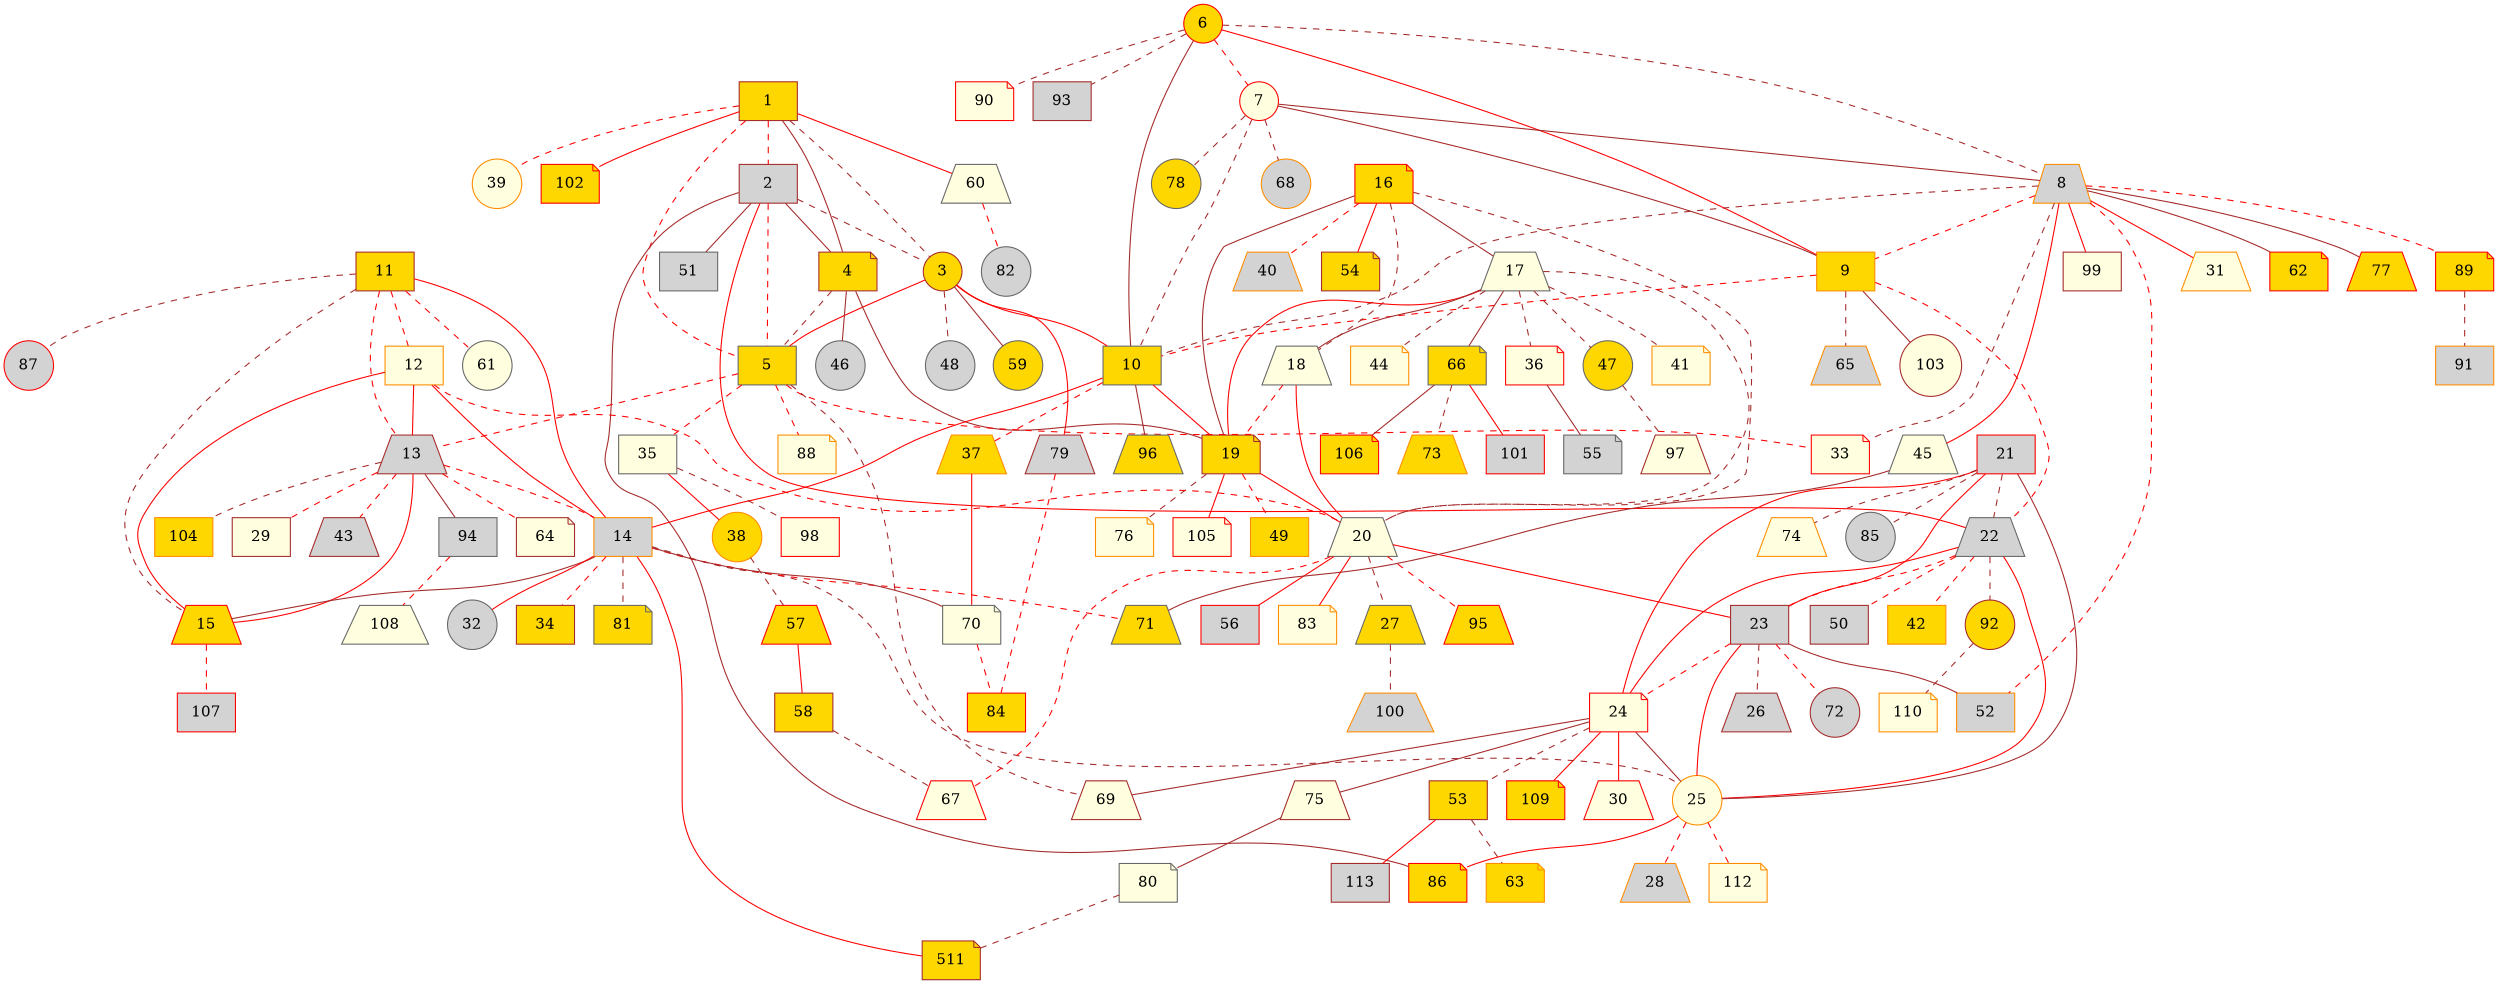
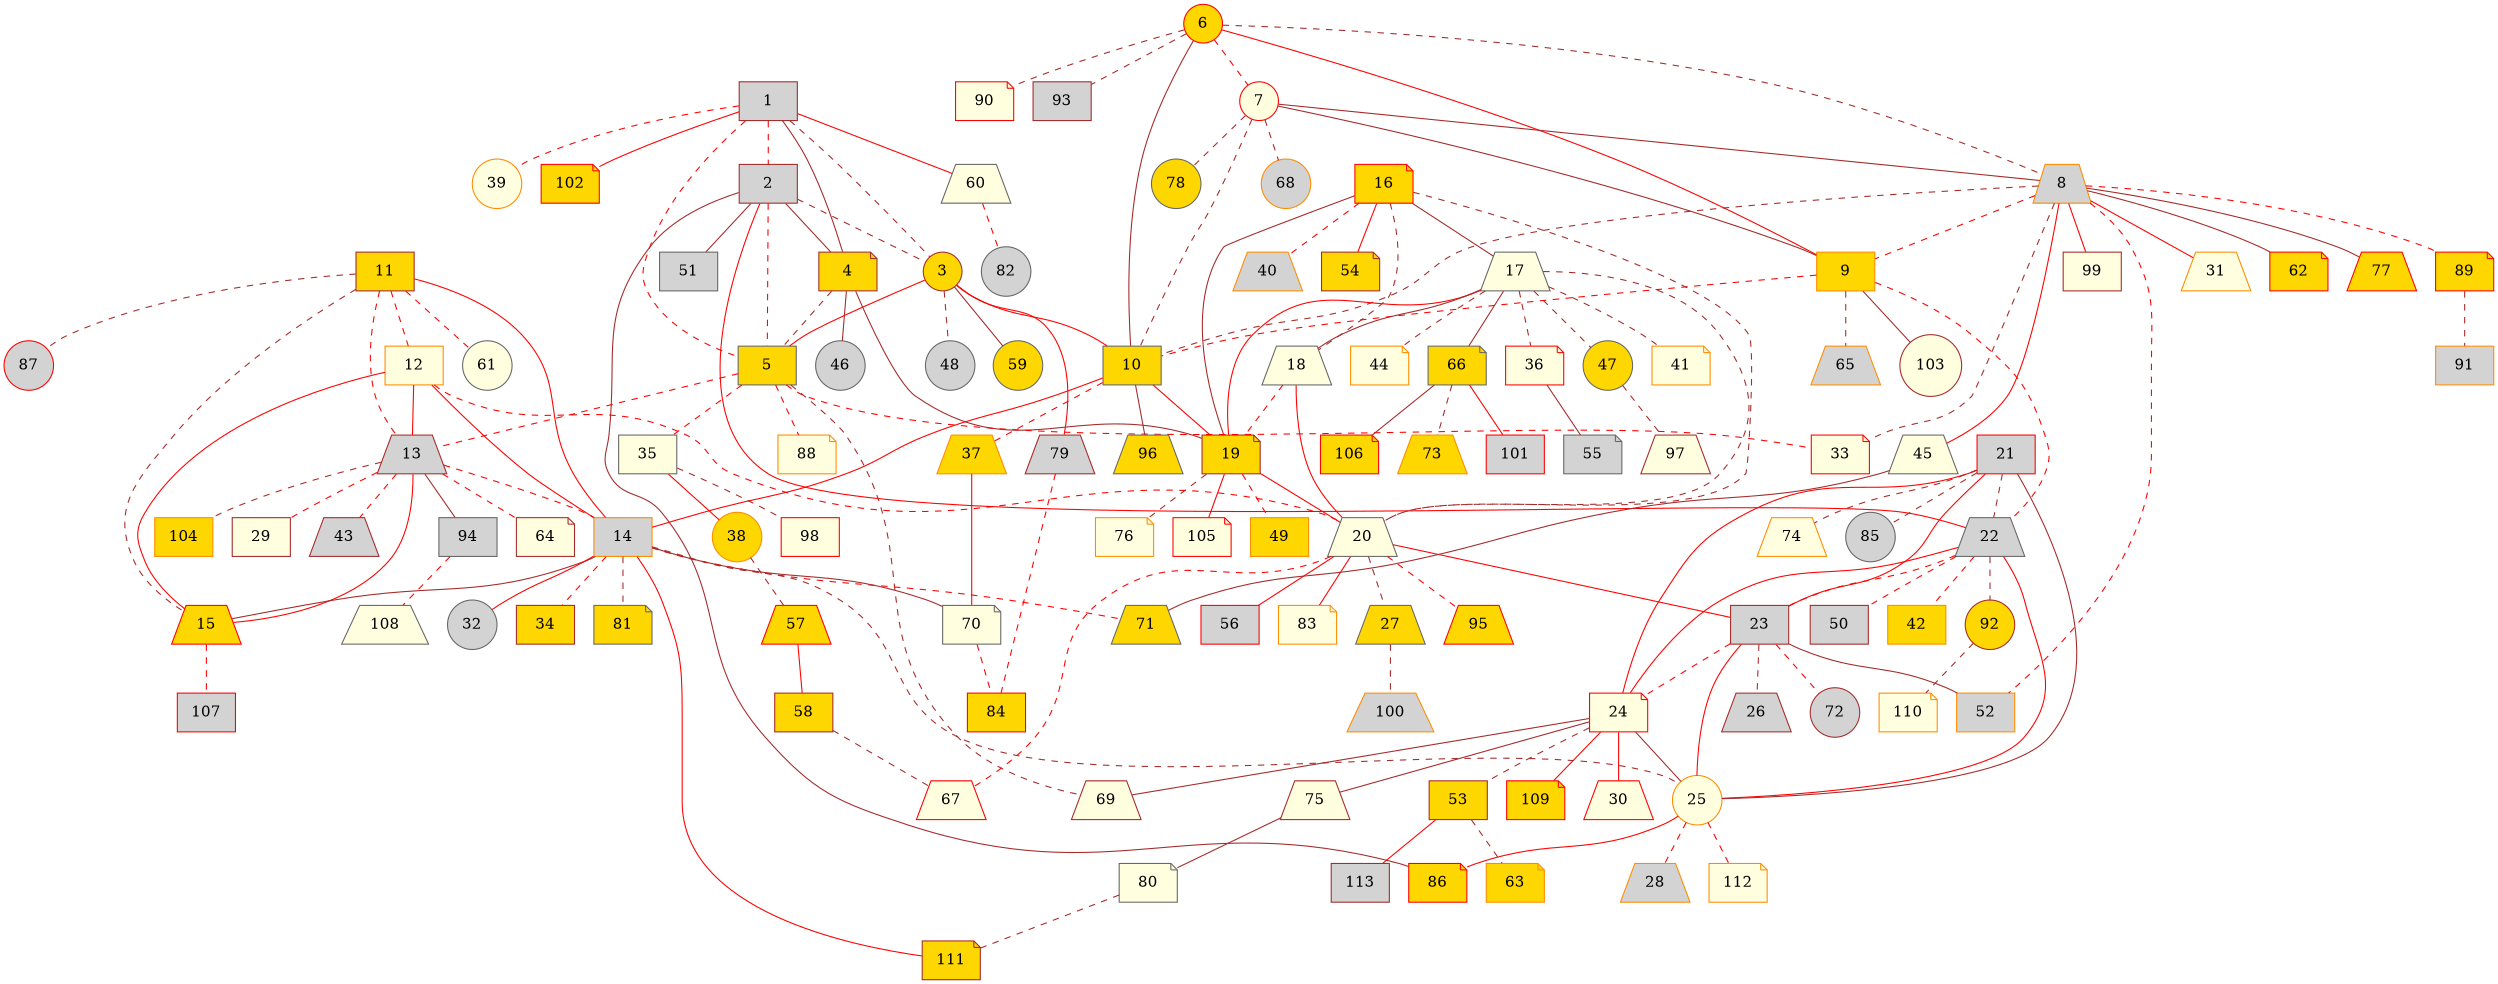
  graph {
    node [color=gray40 fillcolor=gold shape=trapezium style=filled]
    edge [color=red style=dashed]
-   1 [color=brown shape=box]
+   1 [color=brown fillcolor=lightgrey shape=box]
    2 [color=brown fillcolor=lightgrey shape=box]
    3 [color=brown shape=circle]
    4 [color=brown shape=note]
    5 [shape=box]
    39 [color=darkorange fillcolor=lightyellow shape=circle]
    60 [fillcolor=lightyellow]
    102 [color=red shape=note]
    22 [fillcolor=lightgrey]
    51 [fillcolor=lightgrey shape=box]
    86 [color=red shape=note]
    10 [shape=box]
    48 [fillcolor=lightgrey shape=circle]
    59 [shape=circle]
    79 [color=brown fillcolor=lightgrey]
    19 [color=brown shape=note]
    46 [fillcolor=lightgrey shape=circle]
    13 [color=brown fillcolor=lightgrey]
    33 [color=red fillcolor=lightyellow shape=note]
    35 [fillcolor=lightyellow shape=box]
    69 [color=brown fillcolor=lightyellow]
    88 [color=darkorange fillcolor=lightyellow shape=note]
    82 [fillcolor=lightgrey shape=circle]
    25 [color=darkorange fillcolor=lightyellow shape=circle]
    23 [color=brown fillcolor=lightgrey shape=box]
    24 [color=red fillcolor=lightyellow shape=note]
    42 [color=darkorange shape=box]
    50 [color=brown fillcolor=lightgrey shape=box]
    92 [color=brown shape=circle]
    14 [color=darkorange fillcolor=lightgrey shape=box]
    37 [color=darkorange]
    96
    84 [color=red shape=box]
    20 [fillcolor=lightyellow]
    49 [color=darkorange shape=box]
    76 [color=darkorange fillcolor=lightyellow shape=note]
    105 [color=red fillcolor=lightyellow shape=note]
    15 [color=red]
    29 [color=brown fillcolor=lightyellow shape=box]
    43 [color=brown fillcolor=lightgrey]
    64 [color=brown fillcolor=lightyellow shape=note]
    94 [fillcolor=lightgrey shape=box]
    104 [color=darkorange shape=box]
    38 [color=darkorange shape=circle]
    98 [color=red fillcolor=lightyellow shape=box]
    6 [color=red shape=circle]
    7 [color=red fillcolor=lightyellow shape=circle]
    8 [color=darkorange fillcolor=lightgrey]
    9 [color=darkorange shape=box]
    90 [color=red fillcolor=lightyellow shape=note]
    93 [color=brown fillcolor=lightgrey shape=box]
    68 [color=darkorange fillcolor=lightgrey shape=circle]
    78 [shape=circle]
    31 [color=darkorange fillcolor=lightyellow]
    45 [fillcolor=lightyellow]
    52 [color=darkorange fillcolor=lightgrey shape=box]
    62 [color=red shape=note]
    77 [color=red]
    89 [color=red shape=note]
    99 [color=brown fillcolor=lightyellow shape=box]
    65 [color=darkorange fillcolor=lightgrey]
    103 [color=brown fillcolor=lightyellow shape=circle]
    71
    91 [color=darkorange fillcolor=lightgrey shape=box]
    32 [fillcolor=lightgrey shape=circle]
    34 [color=brown shape=box]
    70 [fillcolor=lightyellow shape=note]
    81 [shape=note]
-   111 [color=brown shape=note label=511]
+   111 [color=brown shape=note]
    11 [color=brown shape=box]
    12 [color=darkorange fillcolor=lightyellow shape=box]
    61 [fillcolor=lightyellow shape=circle]
    87 [color=red fillcolor=lightgrey shape=circle]
    107 [color=red fillcolor=lightgrey shape=box]
    27
    56 [color=red fillcolor=lightgrey shape=box]
    67 [color=red fillcolor=lightyellow]
    83 [color=darkorange fillcolor=lightyellow shape=note]
    95 [color=red]
    108 [fillcolor=lightyellow]
    28 [color=darkorange fillcolor=lightgrey]
    112 [color=darkorange fillcolor=lightyellow shape=note]
    16 [color=red shape=note]
    17 [fillcolor=lightyellow]
    18 [fillcolor=lightyellow]
    40 [color=darkorange fillcolor=lightgrey]
    54 [color=brown shape=note]
    36 [color=red fillcolor=lightyellow shape=note]
    41 [color=darkorange fillcolor=lightyellow shape=note]
    44 [color=darkorange fillcolor=lightyellow shape=note]
    47 [shape=circle]
    66 [shape=note]
    55 [fillcolor=lightgrey shape=note]
    97 [color=brown fillcolor=lightyellow]
    73 [color=darkorange]
    101 [color=red fillcolor=lightgrey shape=box]
    106 [color=red shape=note]
    26 [color=brown fillcolor=lightgrey]
    72 [color=brown fillcolor=lightgrey shape=circle]
    100 [color=darkorange fillcolor=lightgrey]
    21 [color=red fillcolor=lightgrey shape=box]
    74 [color=darkorange fillcolor=lightyellow]
    85 [fillcolor=lightgrey shape=circle]
    30 [color=red fillcolor=lightyellow]
    53 [color=brown shape=box]
    75 [color=brown fillcolor=lightyellow]
    109 [color=red shape=note]
    110 [color=darkorange fillcolor=lightyellow shape=note]
    63 [color=darkorange shape=note]
    113 [color=brown fillcolor=lightgrey shape=box]
    80 [fillcolor=lightyellow shape=note]
    57 [color=red]
    58 [color=brown shape=box]
    1 -- 2
    1 -- 3 [color=brown]
    1 -- 4 [color=brown style=solid]
    1 -- 5
    1 -- 39
    1 -- 60 [style=solid]
    1 -- 102 [style=solid]
    2 -- 3 [color=brown]
    2 -- 4 [color=brown style=solid]
    2 -- 5
    2 -- 22 [style=solid]
    2 -- 51 [color=brown style=solid]
    2 -- 86 [color=brown style=solid]
    3 -- 5 [style=solid]
    3 -- 10 [style=solid]
    3 -- 48 [color=brown]
    3 -- 59 [color=brown style=solid]
    3 -- 79 [style=solid]
    4 -- 5 [color=brown]
    4 -- 19 [color=brown style=solid]
    4 -- 46 [color=brown style=solid]
    5 -- 13
    5 -- 33
    5 -- 35
    5 -- 69 [color=brown]
    5 -- 88
    60 -- 82
    22 -- 25 [style=solid]
    22 -- 23
    22 -- 24 [style=solid]
    22 -- 42
    22 -- 50
    22 -- 92 [color=brown]
    10 -- 19 [style=solid]
    10 -- 14 [style=solid]
    10 -- 37
    10 -- 96 [color=brown style=solid]
    79 -- 84
    19 -- 20 [style=solid]
    19 -- 49
    19 -- 76 [color=brown]
    19 -- 105 [style=solid]
    13 -- 14
    13 -- 15 [style=solid]
    13 -- 29
    13 -- 43
    13 -- 64
    13 -- 94 [color=brown style=solid]
    13 -- 104 [color=brown]
    35 -- 38 [style=solid]
    35 -- 98 [color=brown]
    25 -- 86 [style=solid]
    25 -- 28
    25 -- 112
    23 -- 25 [style=solid]
    23 -- 24
    23 -- 52 [color=brown style=solid]
    23 -- 26 [color=brown]
    23 -- 72
    24 -- 69 [color=brown style=solid]
    24 -- 25 [color=brown style=solid]
    24 -- 30 [style=solid]
    24 -- 53 [color=brown]
    24 -- 75 [color=brown style=solid]
    24 -- 109 [style=solid]
    92 -- 110 [color=brown]
    14 -- 25 [color=brown]
    14 -- 15 [color=brown style=solid]
    14 -- 71
    14 -- 32 [style=solid]
    14 -- 34
    14 -- 70 [color=brown style=solid]
    14 -- 81 [color=brown]
    14 -- 111 [style=solid]
    37 -- 70 [style=solid]
    20 -- 23 [style=solid]
    20 -- 27 [color=brown]
    20 -- 56 [style=solid]
    20 -- 67
    20 -- 83 [style=solid]
    20 -- 95
    15 -- 107
    94 -- 108
    38 -- 57 [color=brown]
    6 -- 10 [color=brown style=solid]
    6 -- 7
    6 -- 8 [color=brown]
    6 -- 9 [style=solid]
    6 -- 90 [color=brown]
    6 -- 93 [color=brown]
    7 -- 10 [color=brown]
    7 -- 8 [color=brown style=solid]
    7 -- 9 [color=brown style=solid]
    7 -- 68 [color=brown]
    7 -- 78 [color=brown]
    8 -- 10 [color=brown]
    8 -- 33 [color=brown]
    8 -- 9
    8 -- 31 [style=solid]
    8 -- 45 [style=solid]
    8 -- 52
    8 -- 62 [color=brown style=solid]
    8 -- 77 [color=brown style=solid]
    8 -- 89
    8 -- 99 [style=solid]
    9 -- 22
    9 -- 10
    9 -- 65 [color=brown]
    9 -- 103 [color=brown style=solid]
    45 -- 71 [color=brown style=solid]
    89 -- 91 [color=brown]
    70 -- 84
    11 -- 13
    11 -- 14 [style=solid]
    11 -- 15 [color=brown]
    11 -- 12
    11 -- 61
    11 -- 87 [color=brown]
    12 -- 13 [style=solid]
    12 -- 14 [style=solid]
    12 -- 20
    12 -- 15 [style=solid]
    27 -- 100 [color=brown]
    16 -- 19 [color=brown style=solid]
    16 -- 20 [color=brown]
    16 -- 17 [color=brown style=solid]
    16 -- 18 [color=brown]
    16 -- 40
    16 -- 54 [style=solid]
    17 -- 19 [style=solid]
    17 -- 20 [color=brown]
    17 -- 18 [color=brown style=solid]
    17 -- 36 [color=brown]
    17 -- 41 [color=brown]
    17 -- 44 [color=brown]
    17 -- 47 [color=brown]
    17 -- 66 [color=brown style=solid]
    18 -- 19
    18 -- 20 [style=solid]
    36 -- 55 [color=brown style=solid]
    47 -- 97 [color=brown]
    66 -- 73 [color=brown]
    66 -- 101 [style=solid]
    66 -- 106 [color=brown style=solid]
    21 -- 22 [color=brown]
    21 -- 25 [color=brown style=solid]
    21 -- 23 [style=solid]
    21 -- 24 [style=solid]
    21 -- 74 [color=brown]
    21 -- 85 [color=brown]
    53 -- 63 [color=brown]
    53 -- 113 [style=solid]
    75 -- 80 [color=brown style=solid]
    80 -- 111 [color=brown]
    57 -- 58 [style=solid]
    58 -- 67 [color=brown]
  }
